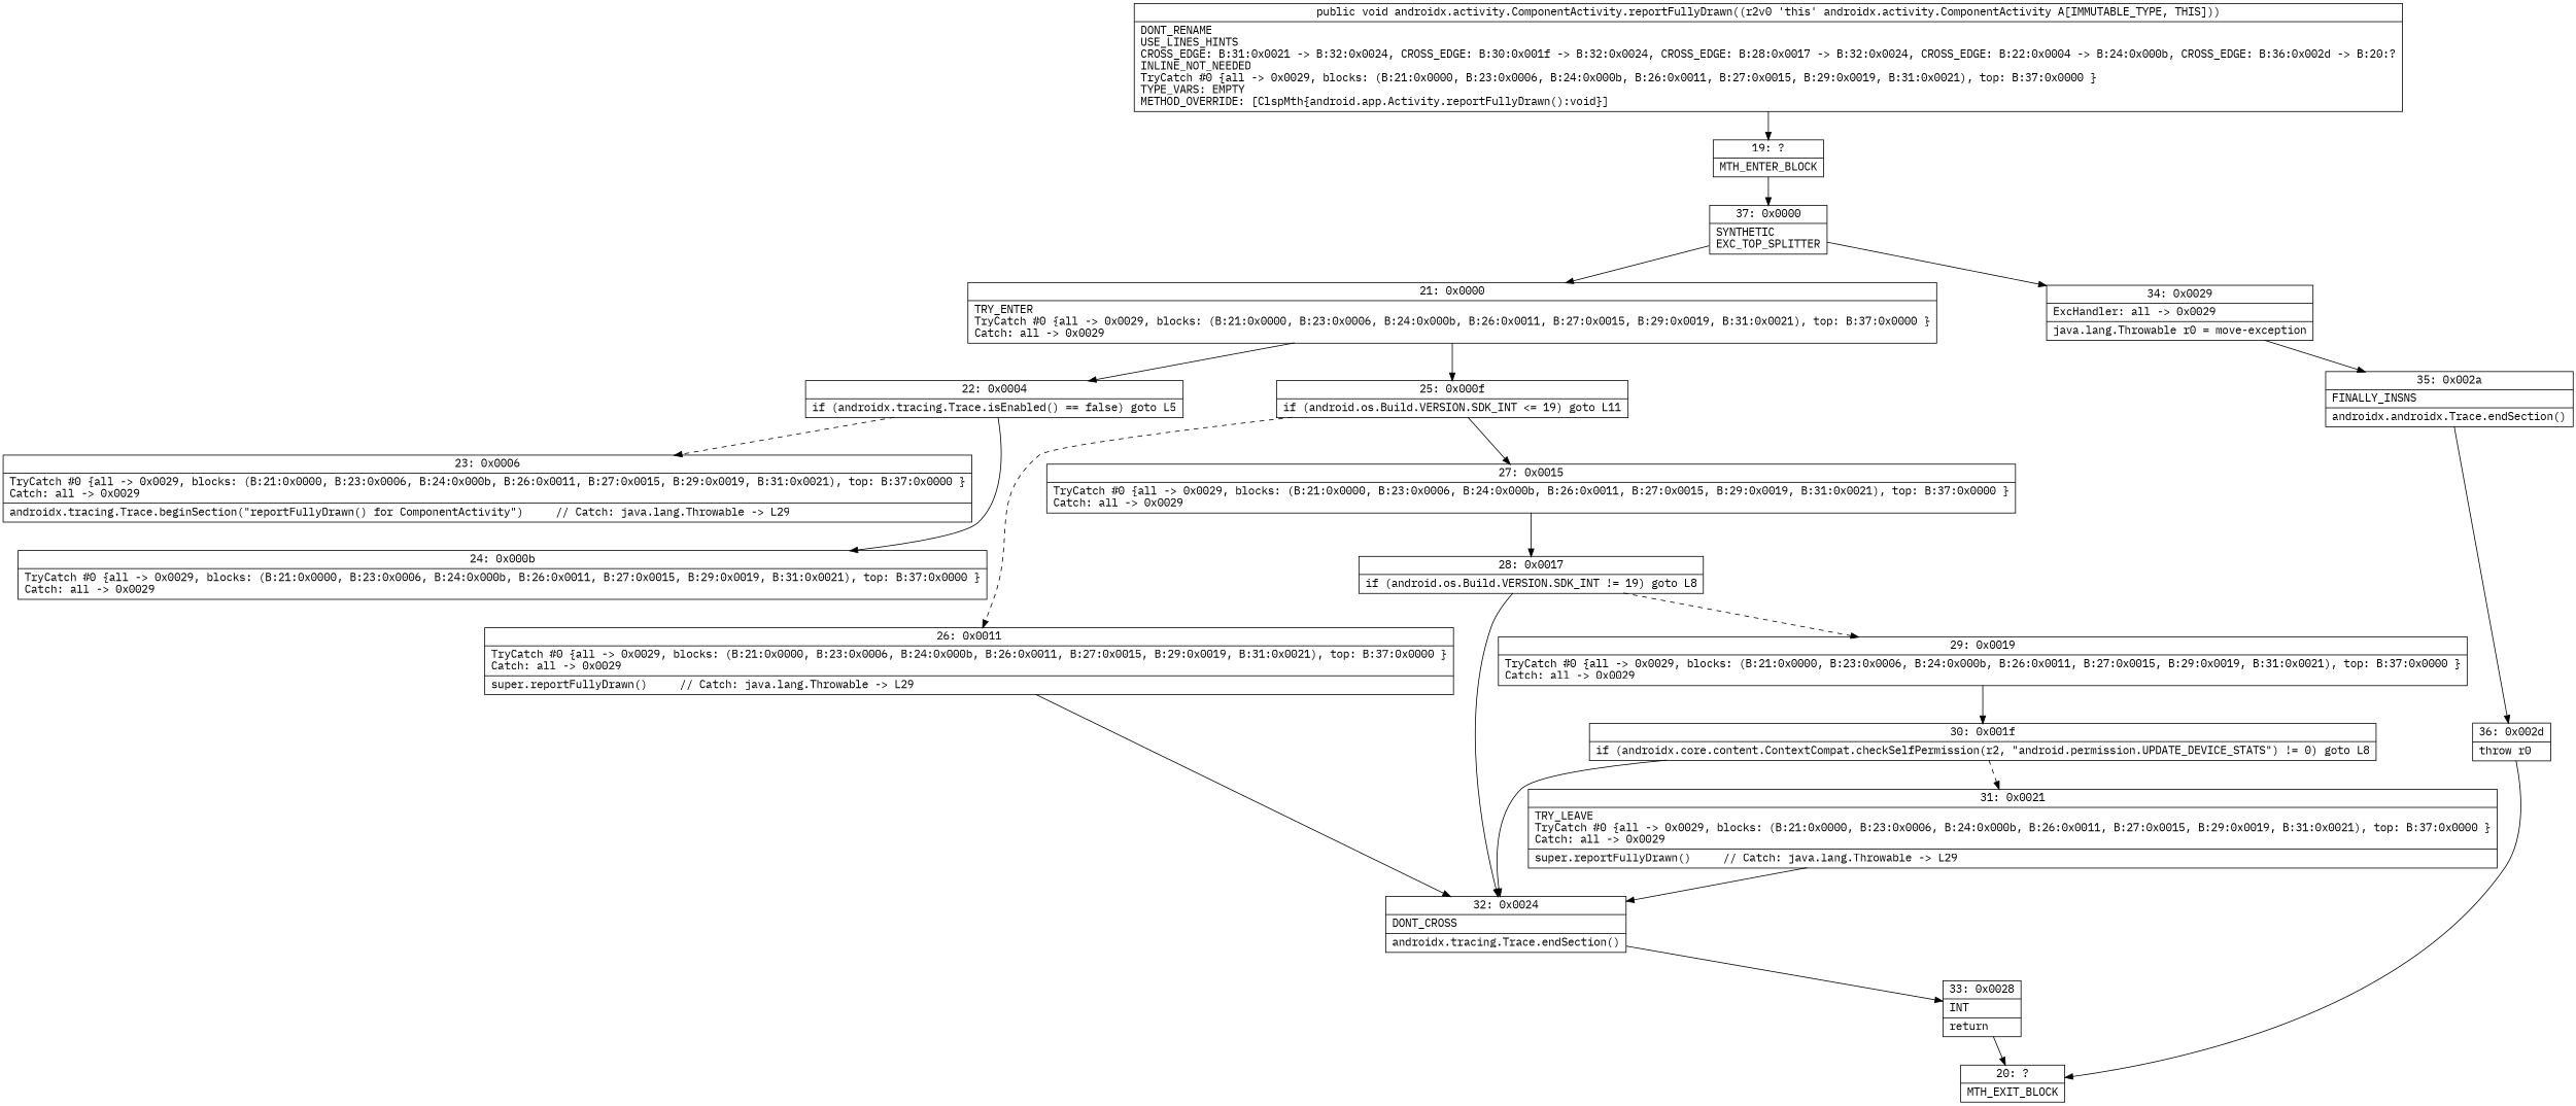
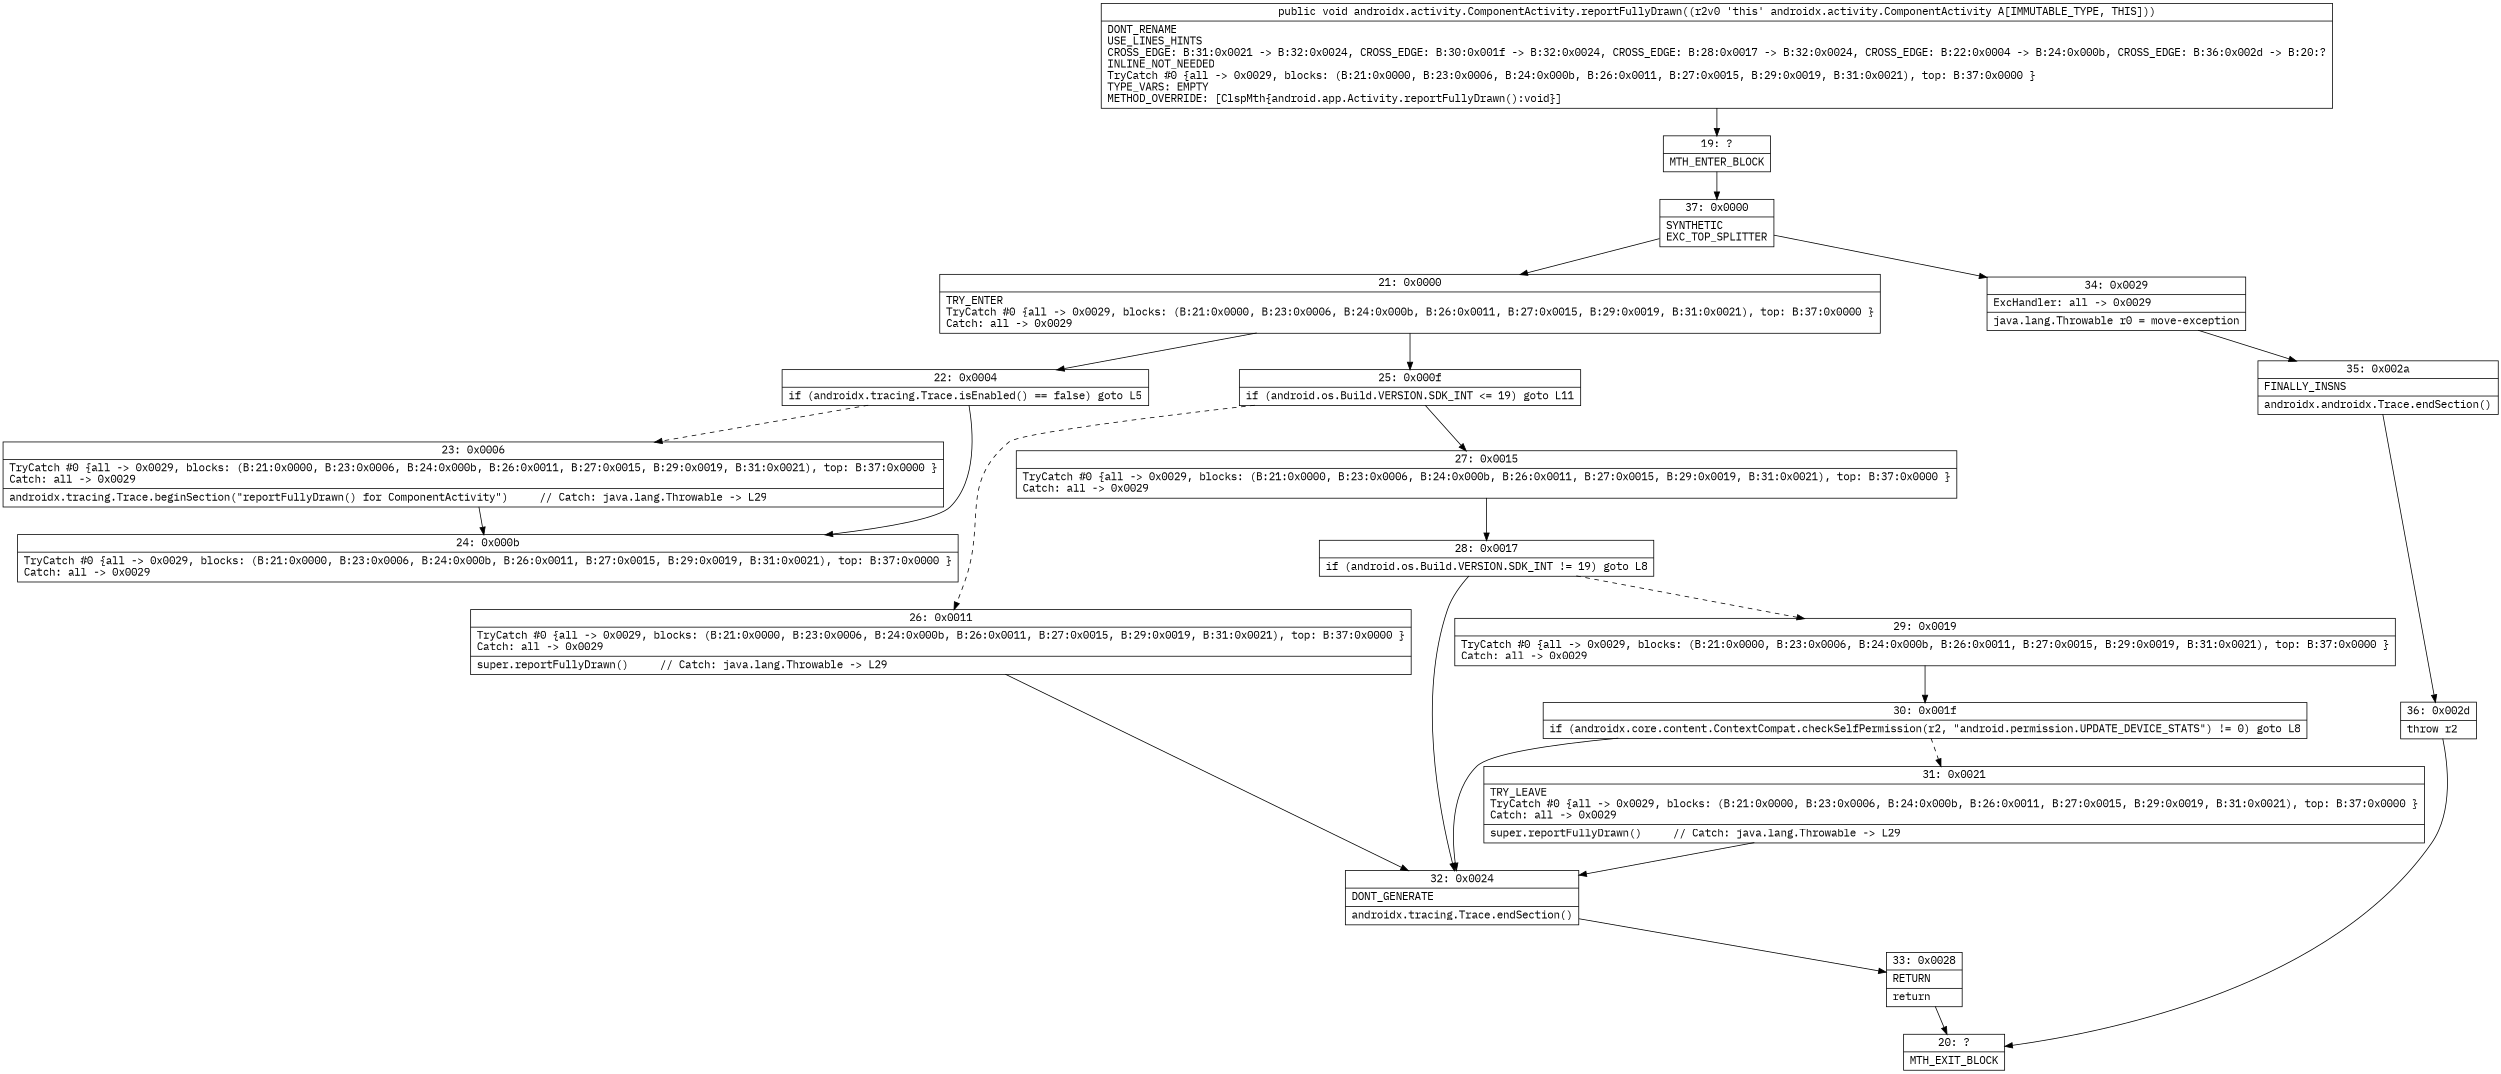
  digraph {
    fontname="IBM Plex Mono"
    node [fontname="IBM Plex Mono" shape=record]
    edge [fontname="IBM Plex Mono"]
    n1 [label="{19\:\ ?|MTH_ENTER_BLOCK\l}"]
    n2 [label="{37\:\ 0x0000|SYNTHETIC\lEXC_TOP_SPLITTER\l}"]
    n3 [label="{21\:\ 0x0000|TRY_ENTER\lTryCatch #0 \{all \-\> 0x0029, blocks: (B:21:0x0000, B:23:0x0006, B:24:0x000b, B:26:0x0011, B:27:0x0015, B:29:0x0019, B:31:0x0021), top: B:37:0x0000 \}\lCatch: all \-\> 0x0029\l}"]
    n4 [label="{34\:\ 0x0029|ExcHandler: all \-\> 0x0029\l|java.lang.Throwable r0 = move\-exception\l}"]
    n5 [label="{22\:\ 0x0004|if (androidx.tracing.Trace.isEnabled() == false) goto L5\l}"]
    n6 [label="{25\:\ 0x000f|if (android.os.Build.VERSION.SDK_INT \<= 19) goto L11\l}"]
    n7 [label="{35\:\ 0x002a|FINALLY_INSNS\l|androidx.androidx.Trace.endSection()\l}"]
    n8 [label="{23\:\ 0x0006|TryCatch #0 \{all \-\> 0x0029, blocks: (B:21:0x0000, B:23:0x0006, B:24:0x000b, B:26:0x0011, B:27:0x0015, B:29:0x0019, B:31:0x0021), top: B:37:0x0000 \}\lCatch: all \-\> 0x0029\l|androidx.tracing.Trace.beginSection(\"reportFullyDrawn() for ComponentActivity\")     \/\/ Catch: java.lang.Throwable \-\> L29\l}"]
    n9 [label="{24\:\ 0x000b|TryCatch #0 \{all \-\> 0x0029, blocks: (B:21:0x0000, B:23:0x0006, B:24:0x000b, B:26:0x0011, B:27:0x0015, B:29:0x0019, B:31:0x0021), top: B:37:0x0000 \}\lCatch: all \-\> 0x0029\l}"]
    n10 [label="{26\:\ 0x0011|TryCatch #0 \{all \-\> 0x0029, blocks: (B:21:0x0000, B:23:0x0006, B:24:0x000b, B:26:0x0011, B:27:0x0015, B:29:0x0019, B:31:0x0021), top: B:37:0x0000 \}\lCatch: all \-\> 0x0029\l|super.reportFullyDrawn()     \/\/ Catch: java.lang.Throwable \-\> L29\l}"]
    n11 [label="{27\:\ 0x0015|TryCatch #0 \{all \-\> 0x0029, blocks: (B:21:0x0000, B:23:0x0006, B:24:0x000b, B:26:0x0011, B:27:0x0015, B:29:0x0019, B:31:0x0021), top: B:37:0x0000 \}\lCatch: all \-\> 0x0029\l}"]
-   n12 [label="{32\:\ 0x0024|DONT_CROSS\l|androidx.tracing.Trace.endSection()\l}"]
+   n12 [label="{32\:\ 0x0024|DONT_GENERATE\l|androidx.tracing.Trace.endSection()\l}"]
    n13 [label="{28\:\ 0x0017|if (android.os.Build.VERSION.SDK_INT != 19) goto L8\l}"]
-   n14 [label="{33\:\ 0x0028|INT\l|return\l}"]
+   n14 [label="{33\:\ 0x0028|RETURN\l|return\l}"]
    n15 [label="{20\:\ ?|MTH_EXIT_BLOCK\l}"]
    n16 [label="{29\:\ 0x0019|TryCatch #0 \{all \-\> 0x0029, blocks: (B:21:0x0000, B:23:0x0006, B:24:0x000b, B:26:0x0011, B:27:0x0015, B:29:0x0019, B:31:0x0021), top: B:37:0x0000 \}\lCatch: all \-\> 0x0029\l}"]
    n17 [label="{30\:\ 0x001f|if (androidx.core.content.ContextCompat.checkSelfPermission(r2, \"android.permission.UPDATE_DEVICE_STATS\") != 0) goto L8\l}"]
    n18 [label="{31\:\ 0x0021|TRY_LEAVE\lTryCatch #0 \{all \-\> 0x0029, blocks: (B:21:0x0000, B:23:0x0006, B:24:0x000b, B:26:0x0011, B:27:0x0015, B:29:0x0019, B:31:0x0021), top: B:37:0x0000 \}\lCatch: all \-\> 0x0029\l|super.reportFullyDrawn()     \/\/ Catch: java.lang.Throwable \-\> L29\l}"]
-   n19 [label="{36\:\ 0x002d|throw r0\l}"]
+   n19 [label="{36\:\ 0x002d|throw r2\l}"]
    n20 [label="{public void androidx.activity.ComponentActivity.reportFullyDrawn((r2v0 'this' androidx.activity.ComponentActivity A[IMMUTABLE_TYPE, THIS]))  | DONT_RENAME\lUSE_LINES_HINTS\lCROSS_EDGE: B:31:0x0021 \-\> B:32:0x0024, CROSS_EDGE: B:30:0x001f \-\> B:32:0x0024, CROSS_EDGE: B:28:0x0017 \-\> B:32:0x0024, CROSS_EDGE: B:22:0x0004 \-\> B:24:0x000b, CROSS_EDGE: B:36:0x002d \-\> B:20:?\lINLINE_NOT_NEEDED\lTryCatch #0 \{all \-\> 0x0029, blocks: (B:21:0x0000, B:23:0x0006, B:24:0x000b, B:26:0x0011, B:27:0x0015, B:29:0x0019, B:31:0x0021), top: B:37:0x0000 \}\lTYPE_VARS: EMPTY\lMETHOD_OVERRIDE: [ClspMth\{android.app.Activity.reportFullyDrawn():void\}]\l}"]
    n1 -> n2
    n2 -> n3
    n2 -> n4
    n3 -> n5
    n3 -> n6
    n4 -> n7
    n5 -> n8 [style=dashed]
    n5 -> n9
    n6 -> n10 [style=dashed]
    n6 -> n11
    n7 -> n19
+   n8 -> n9
    n10 -> n12
    n11 -> n13
    n12 -> n14
    n13 -> n12
    n13 -> n16 [style=dashed]
    n14 -> n15
    n16 -> n17
    n17 -> n12
    n17 -> n18 [style=dashed]
    n18 -> n12
    n19 -> n15
    n20 -> n1
  }
